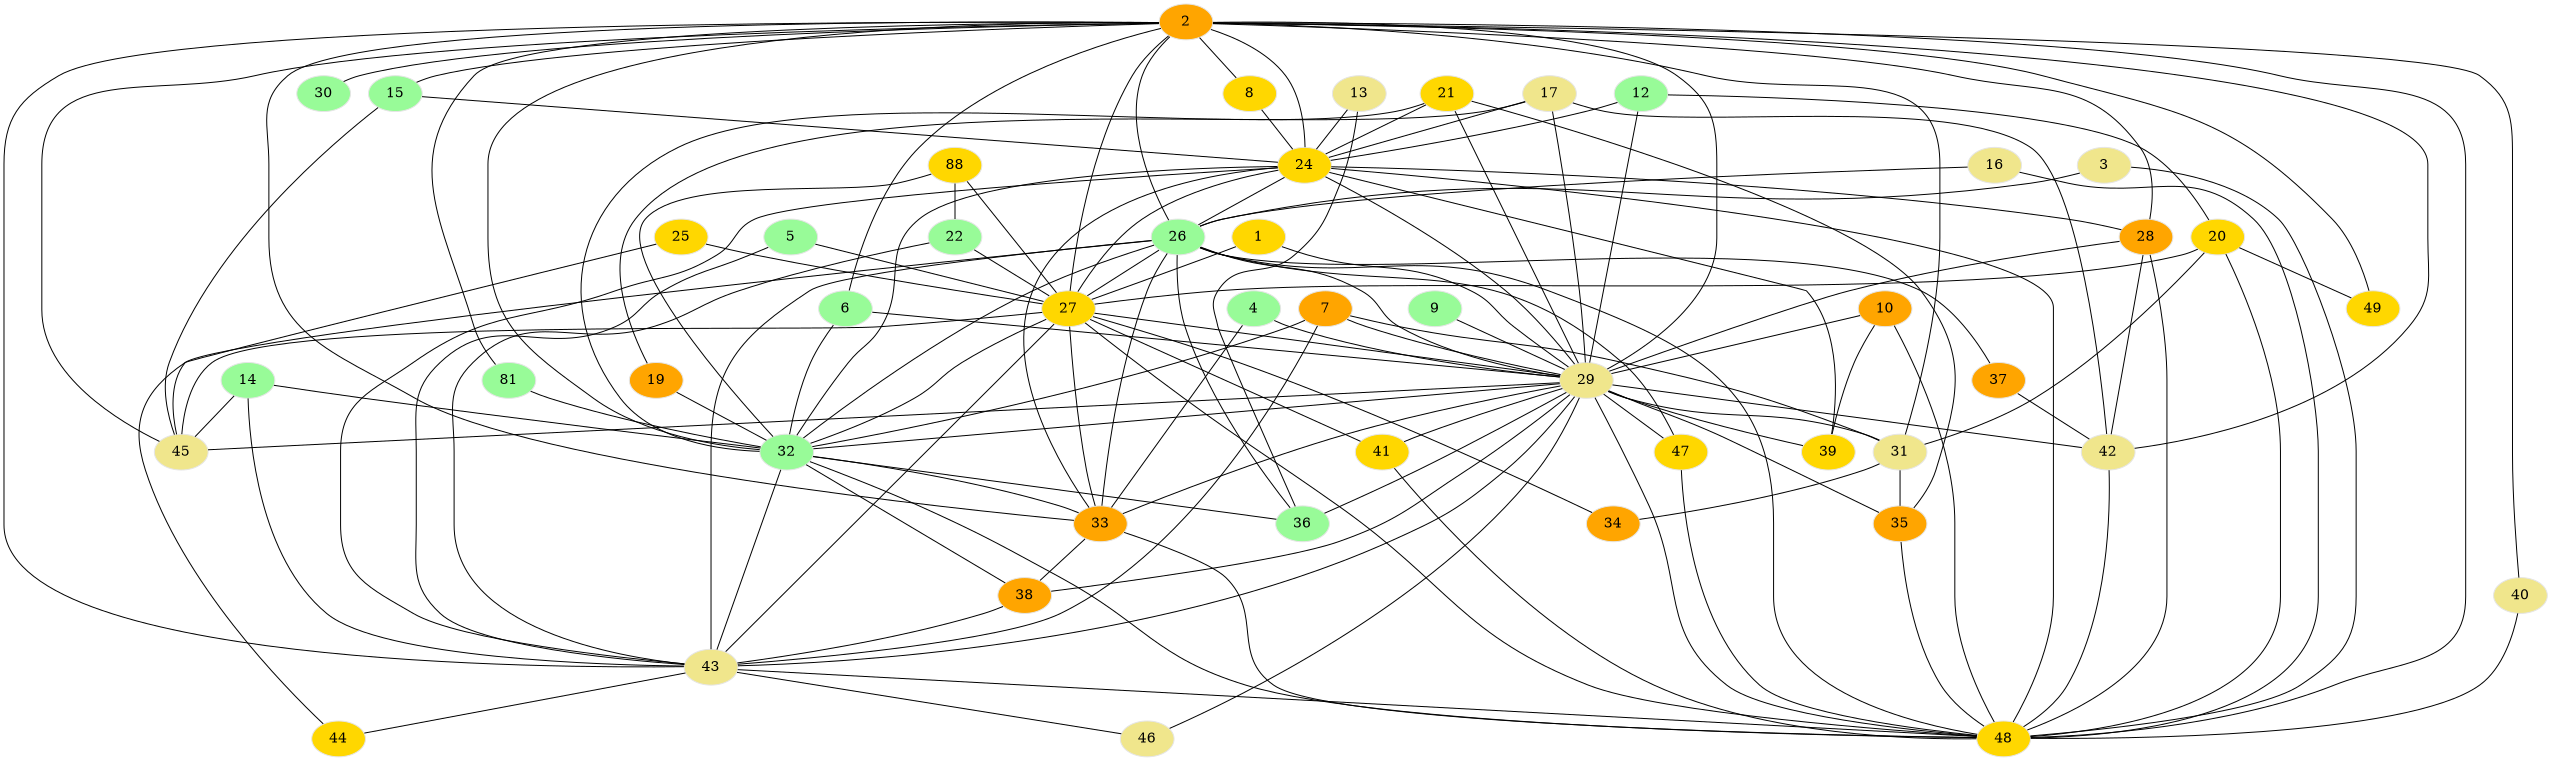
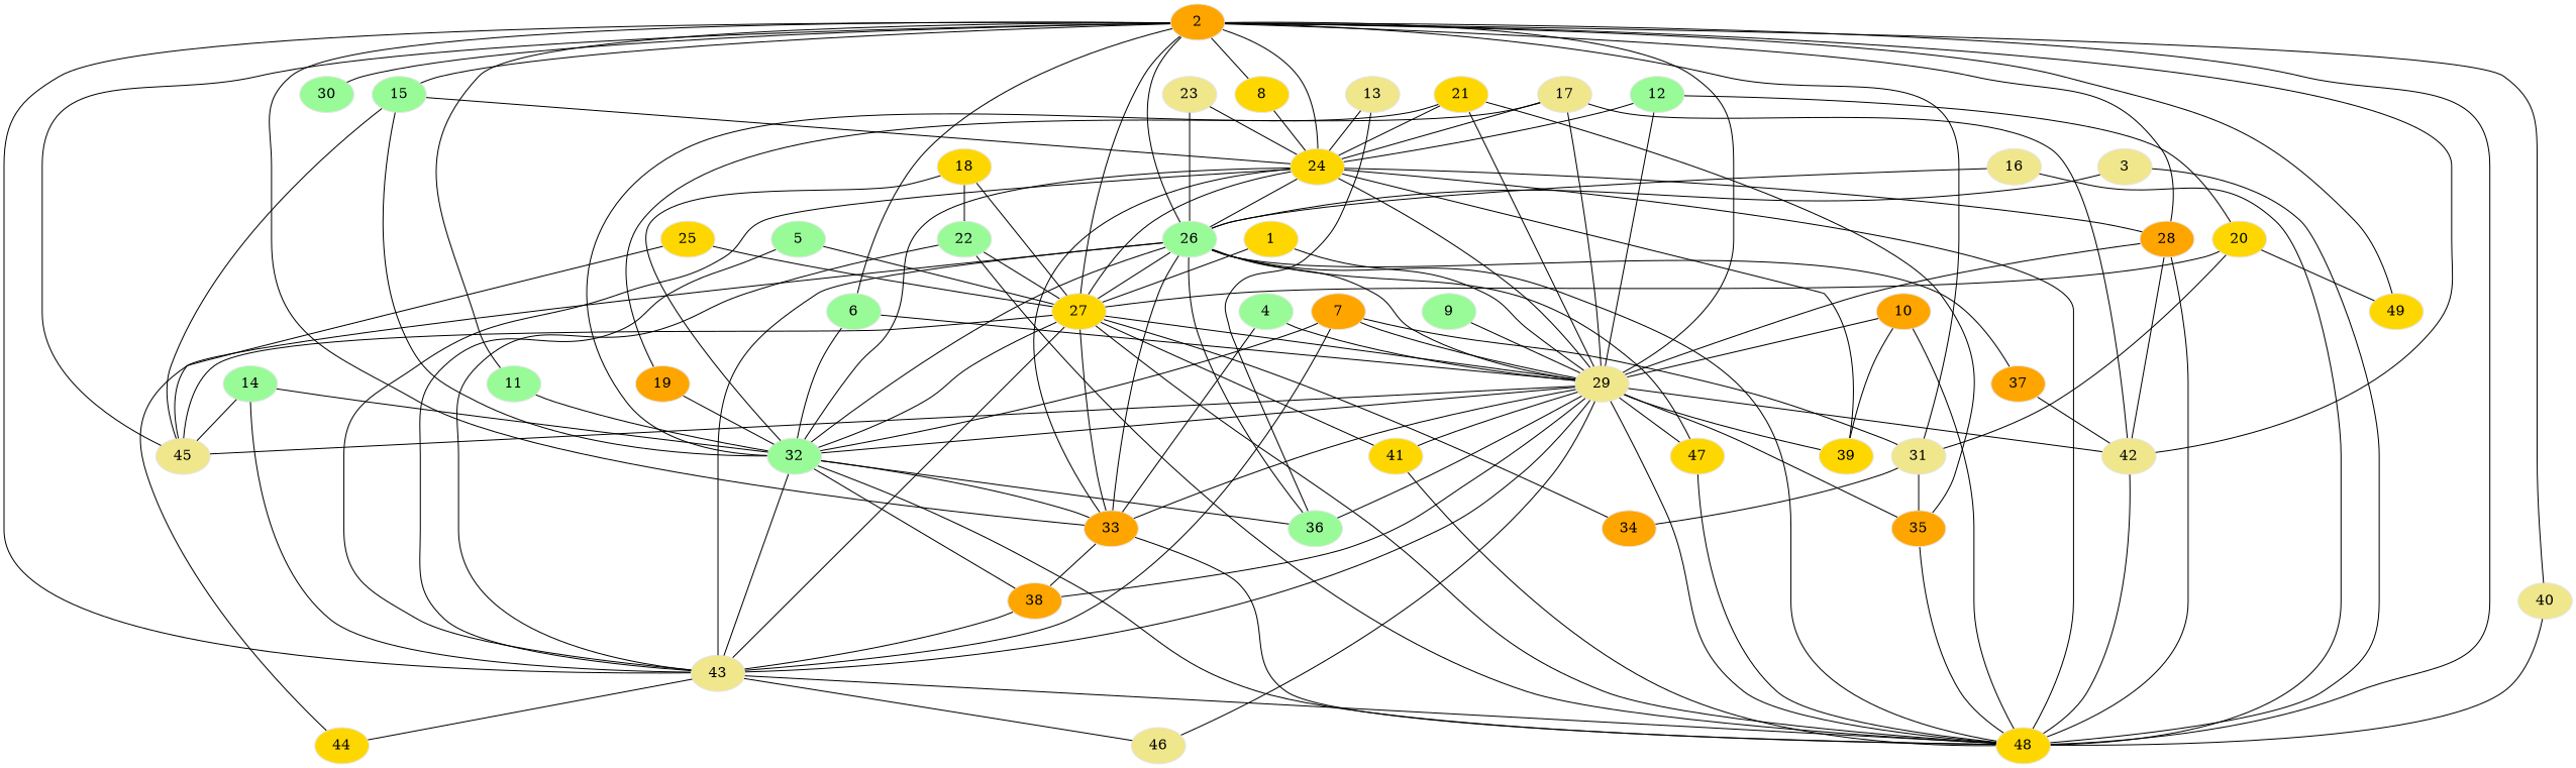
  graph {
    node [color=gray90 fillcolor=gold style=filled]
    edge [weight=1.0]
    1
    27
    29 [fillcolor=khaki]
    32 [fillcolor=palegreen]
    33 [fillcolor=orange]
    43 [fillcolor=khaki]
    45 [fillcolor=khaki]
    48
    34 [fillcolor=orange]
    41
    31 [fillcolor=khaki]
    42 [fillcolor=khaki]
    39
    36 [fillcolor=palegreen]
    35 [fillcolor=orange]
    47
    38 [fillcolor=orange]
    46 [fillcolor=khaki]
    2 [fillcolor=orange]
    6 [fillcolor=palegreen]
    8
-   11 [fillcolor=palegreen label=81]
+   11 [fillcolor=palegreen]
    15 [fillcolor=palegreen]
    24
    26 [fillcolor=palegreen]
    28 [fillcolor=orange]
    30 [fillcolor=palegreen]
    40 [fillcolor=khaki]
    49
    37 [fillcolor=orange]
    44
    3 [fillcolor=khaki]
    4 [fillcolor=palegreen]
    5 [fillcolor=palegreen]
    7 [fillcolor=orange]
    9 [fillcolor=palegreen]
    10 [fillcolor=orange]
    12 [fillcolor=palegreen]
    20
    13 [fillcolor=khaki]
    14 [fillcolor=palegreen]
    16 [fillcolor=khaki]
    17 [fillcolor=khaki]
    19 [fillcolor=orange]
-   18 [label=88]
+   18
    22 [fillcolor=palegreen]
    21
+   23 [fillcolor=khaki]
    25
    1 -- 27
    1 -- 29
    27 -- 29 [weight=2.0]
    27 -- 32 [weight=2.0]
    27 -- 33
    27 -- 43
    27 -- 45
    27 -- 48
    27 -- 34
    27 -- 41 [weight=2.0]
    29 -- 32
    29 -- 33
    29 -- 43
    29 -- 45 [weight=2.0]
    29 -- 48
    29 -- 41
-   29 -- 31 [weight=3.0]
    29 -- 42
    29 -- 39
    29 -- 36
    29 -- 35
    29 -- 47 [weight=2.0]
    29 -- 38
    29 -- 46
    32 -- 33
    32 -- 43 [weight=2.0]
    32 -- 48
    32 -- 36
    32 -- 38 [weight=2.0]
    33 -- 48
    33 -- 38
    43 -- 48
    43 -- 46
    43 -- 44
    41 -- 48
    31 -- 34
    31 -- 35
    42 -- 48
    35 -- 48
    47 -- 48
    38 -- 43
    2 -- 27 [weight=3.0]
    2 -- 29 [weight=5.0]
-   2 -- 32 [weight=2.0]
+   15 -- 32 [weight=2.0]
    2 -- 33 [weight=2.0]
    2 -- 43 [weight=2.0]
    2 -- 45 [weight=2.0]
    2 -- 48 [weight=3.0]
    2 -- 31
    2 -- 42
    2 -- 6
    2 -- 8
    2 -- 11
    2 -- 15
    2 -- 24 [weight=2.0]
    2 -- 26 [weight=2.0]
    2 -- 28 [weight=2.0]
    2 -- 30
    2 -- 40
    2 -- 49
    6 -- 29
    6 -- 32
    8 -- 24
    11 -- 32
    15 -- 45
    15 -- 24
    24 -- 27
    24 -- 29
    24 -- 32
    24 -- 33 [weight=2.0]
    24 -- 43
    24 -- 48 [weight=2.0]
    24 -- 39
    24 -- 26 [weight=2.0]
    24 -- 28
    26 -- 27
    26 -- 29
    26 -- 32
    26 -- 33 [weight=2.0]
    26 -- 43 [weight=2.0]
    26 -- 48
    26 -- 36
    26 -- 47
    26 -- 37
    26 -- 44
    28 -- 29
    28 -- 48
    28 -- 42
    40 -- 48
    37 -- 42
    3 -- 48
    3 -- 26 [weight=2.0]
    4 -- 29
    4 -- 33
    5 -- 27
    5 -- 43
    7 -- 29
    7 -- 32
    7 -- 43
    7 -- 31
    9 -- 29
    10 -- 29
    10 -- 48
    10 -- 39
    12 -- 29
    12 -- 24
    12 -- 20
    20 -- 27
-   20 -- 48
+   22 -- 48
    20 -- 31
    20 -- 49
    13 -- 36
    13 -- 24
    14 -- 32
    14 -- 43
    14 -- 45
    16 -- 48
    16 -- 26
    17 -- 29
    17 -- 42
    17 -- 24
    17 -- 19
    19 -- 32
    18 -- 27
    18 -- 32
    18 -- 22
    22 -- 27
    22 -- 43
    21 -- 29
    21 -- 32
    21 -- 35
    21 -- 24
+   23 -- 24
+   23 -- 26
    25 -- 27
    25 -- 45
  }
